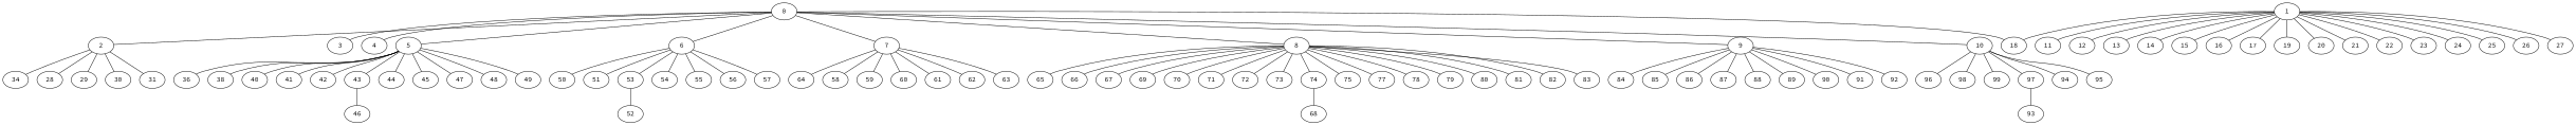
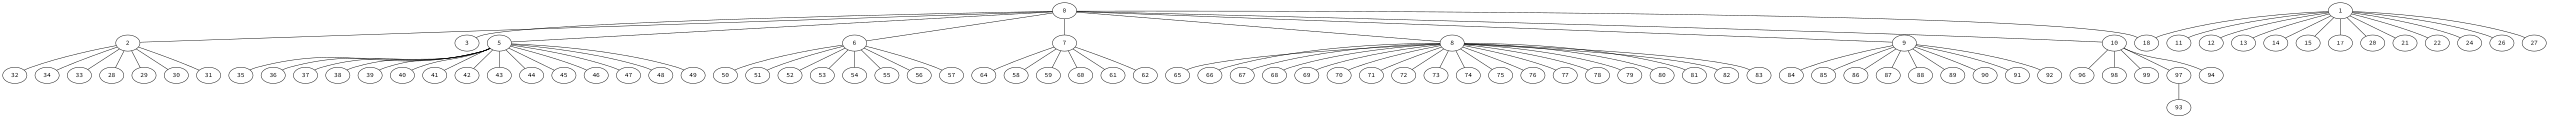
  graph {
    fontname="Source Code Pro"
    node [fontname="Source Code Pro"]
    edge [fontname="Source Code Pro"]
    0
    2
    3
-   4
    5
    6
    7
    8
    9
    10
    18
    1
    11
    12
    13
    14
    15
-   16
    17
-   19
    20
    21
    22
-   23
    24
-   25
    26
    27
+   32
    34
+   33
    28
    29
    30
    31
+   35
    36
+   37
    38
+   39
    40
    41
    42
    43
    44
    45
    46
    47
    48
    49
    50
    51
    52
    53
    54
    55
    56
    57
    64
    58
    59
    60
    61
    62
-   63
    65
    66
    67
    68
    69
    70
    71
    72
    73
    74
    75
+   76
    77
    78
    79
    80
    81
    82
    83
    84
    85
    86
    87
    88
    89
    90
    91
    92
    96
    98
    99
    97
    94
-   95
    93
    0 -- 2
    0 -- 3
-   0 -- 4
    0 -- 5
    0 -- 6
    0 -- 7
    0 -- 8
    0 -- 9
    0 -- 10
    0 -- 18
+   2 -- 32
    2 -- 34
+   2 -- 33
    2 -- 28
    2 -- 29
    2 -- 30
    2 -- 31
+   5 -- 35
    5 -- 36
+   5 -- 37
    5 -- 38
+   5 -- 39
    5 -- 40
    5 -- 41
    5 -- 42
    5 -- 43
    5 -- 44
    5 -- 45
-   43 -- 46
+   5 -- 46
    5 -- 47
    5 -- 48
    5 -- 49
    6 -- 50
    6 -- 51
-   53 -- 52
+   6 -- 52
    6 -- 53
    6 -- 54
    6 -- 55
    6 -- 56
    6 -- 57
    7 -- 64
    7 -- 58
    7 -- 59
    7 -- 60
    7 -- 61
    7 -- 62
-   7 -- 63
    8 -- 65
    8 -- 66
    8 -- 67
-   74 -- 68
+   8 -- 68
    8 -- 69
    8 -- 70
    8 -- 71
    8 -- 72
    8 -- 73
    8 -- 74
    8 -- 75
+   8 -- 76
    8 -- 77
    8 -- 78
    8 -- 79
    8 -- 80
    8 -- 81
    8 -- 82
    8 -- 83
    9 -- 84
    9 -- 85
    9 -- 86
    9 -- 87
    9 -- 88
    9 -- 89
    9 -- 90
    9 -- 91
    9 -- 92
    10 -- 96
    10 -- 98
    10 -- 99
    10 -- 97
    10 -- 94
-   10 -- 95
    1 -- 18
    1 -- 11
    1 -- 12
    1 -- 13
    1 -- 14
    1 -- 15
-   1 -- 16
    1 -- 17
-   1 -- 19
    1 -- 20
    1 -- 21
    1 -- 22
-   1 -- 23
    1 -- 24
-   1 -- 25
    1 -- 26
    1 -- 27
    97 -- 93
  }
